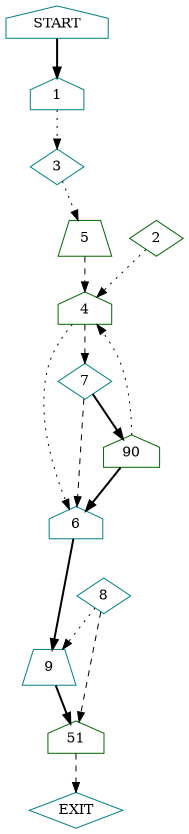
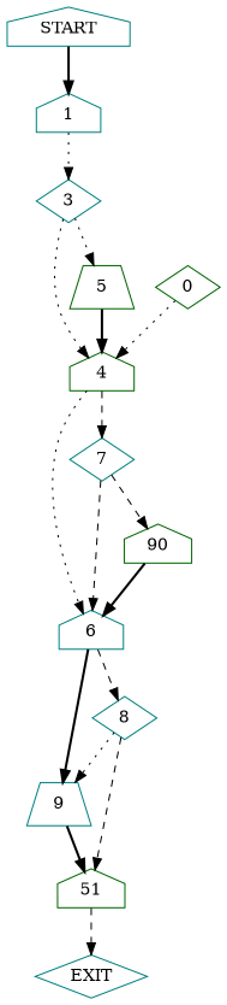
  digraph {
    node [color=teal shape=house]
    edge [style=bold]
    n1 [label=START]
    1
    3 [shape=diamond]
    n4 [label=EXIT shape=diamond]
-   2 [color=darkgreen shape=diamond]
+   2 [color=darkgreen shape=diamond label=0]
    4 [color=darkgreen]
    5 [color=darkgreen shape=trapezium]
    6
    7 [shape=diamond]
    8 [shape=diamond]
    9 [shape=trapezium]
    n12 [color=darkgreen label=90]
    n13 [color=darkgreen label=51]
    n1 -> 1
    1 -> 3 [style=dotted]
-   n12 -> 4 [style=dotted]
+   3 -> 4 [style=dotted]
    3 -> 5 [style=dotted]
    2 -> 4 [style=dotted]
    4 -> 6 [style=dotted]
    4 -> 7 [style=dashed]
-   5 -> 4 [style=dashed]
+   5 -> 4
+   6 -> 8 [style=dashed]
    6 -> 9
    7 -> 6 [style=dashed]
-   7 -> n12
+   7 -> n12 [style=dashed]
    8 -> 9 [style=dotted]
    8 -> n13 [style=dashed]
    9 -> n13
    n12 -> 6
    n13 -> n4 [style=dashed]
  }
